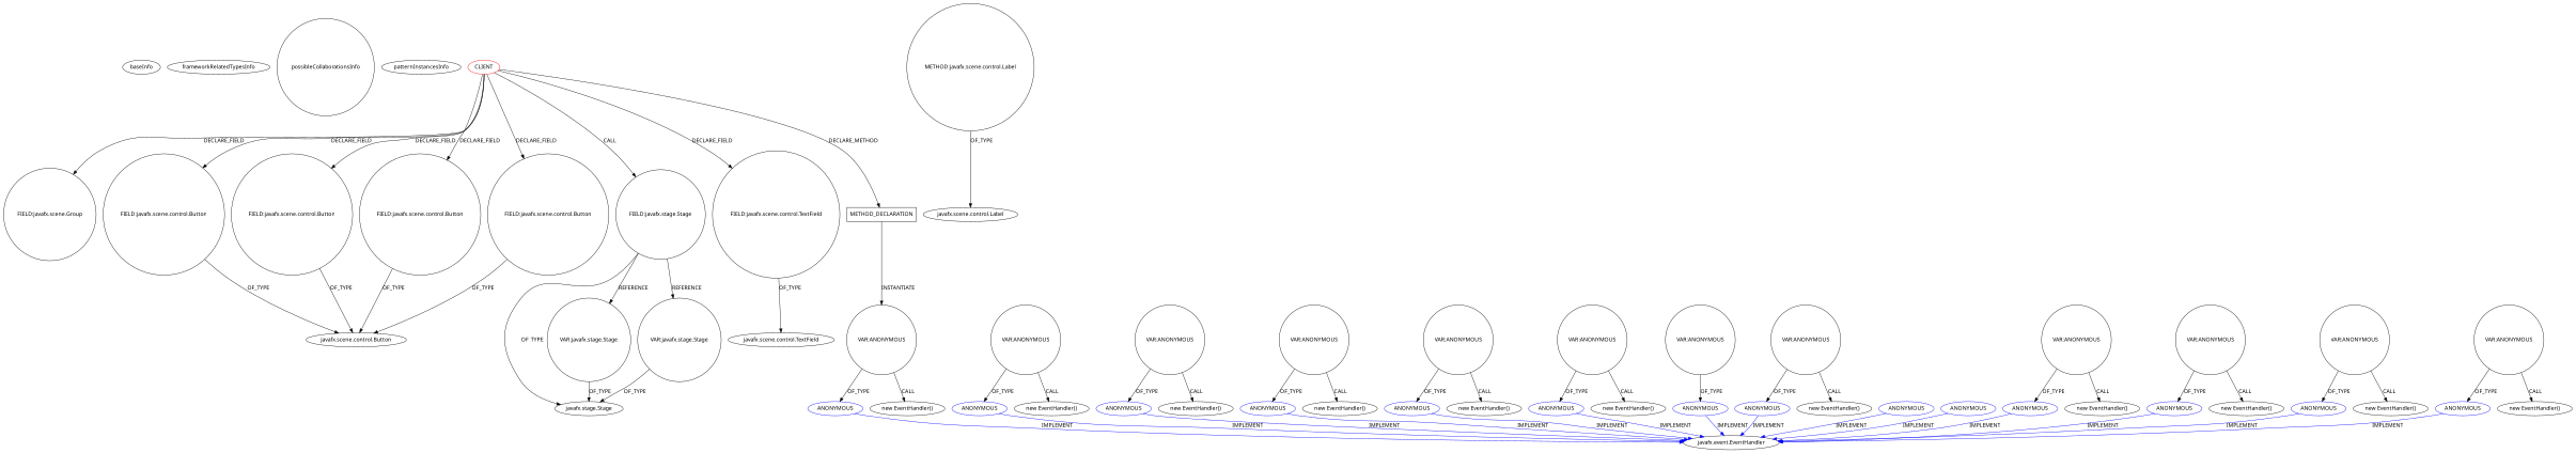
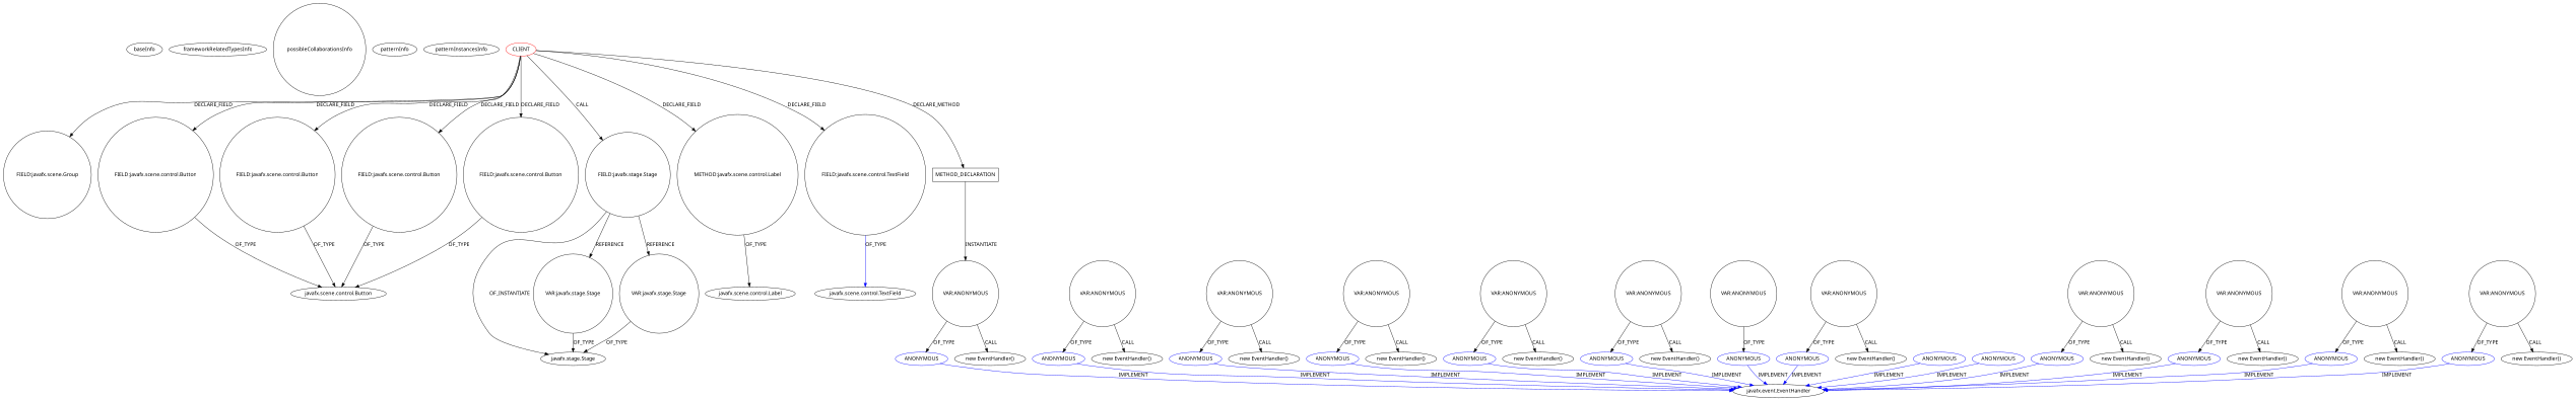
  digraph {
    fontname="Noto Sans"
    node [fontname="Noto Sans" isFrameworkType=false vertexType=VARIABLE_EXPRESION]
    edge [fontname="Noto Sans"]
    baseInfo [category=pattern graphId=1432 isAnonymous=false possibleRelation=false isFrameworkType="" vertexType=""]
    frameworkRelatedTypesInfo [isFrameworkType="" vertexType=""]
    possibleCollaborationsInfo [shape=circle isFrameworkType="" vertexType=""]
+   patternInfo [frequency=2.0 patternRootClient=0 isFrameworkType="" vertexType=""]
    patternInstancesInfo [0="joelburget-miftiwac~/joelburget-miftiwac/miftiwac-master/src/Dynamic_page.java~Dynamic_page~3333" 1="didygo-gce-display~/didygo-gce-display/gce-display-master/src/proto1/DashBoard.java~DashBoard~2407" isFrameworkType="" vertexType=""]
    n6 [label="FIELD:javafx.scene.Group" shape=circle vertexType=FIELD_DECLARATION]
    n7 [color=red label=CLIENT vertexType=ROOT_CLIENT_CLASS_DECLARATION]
    n8 [label="FIELD:javafx.scene.control.Button" shape=circle vertexType=FIELD_DECLARATION]
    n9 [label="FIELD:javafx.scene.control.Button" shape=circle vertexType=FIELD_DECLARATION]
    n10 [label="FIELD:javafx.scene.control.Button" shape=circle vertexType=FIELD_DECLARATION]
    n11 [label="FIELD:javafx.scene.control.Button" shape=circle vertexType=FIELD_DECLARATION]
    n12 [label="FIELD:javafx.stage.Stage" shape=circle vertexType=FIELD_DECLARATION]
    n13 [label="METHOD:javafx.scene.control.Label" shape=circle vertexType=FIELD_DECLARATION]
    n14 [label="FIELD:javafx.scene.control.TextField" shape=circle vertexType=FIELD_DECLARATION]
    n15 [label=METHOD_DECLARATION shape=box vertexType=CLIENT_METHOD_DECLARATION]
    n16 [label="javafx.scene.control.Button" vertexType=FRAMEWORK_CLASS_TYPE]
    n17 [label="javafx.stage.Stage" vertexType=FRAMEWORK_CLASS_TYPE]
    n18 [label="VAR:javafx.stage.Stage" shape=circle]
    n19 [label="VAR:javafx.stage.Stage" shape=circle]
    n20 [label="javafx.scene.control.Label" vertexType=FRAMEWORK_CLASS_TYPE]
    n21 [label="javafx.scene.control.TextField" vertexType=FRAMEWORK_CLASS_TYPE]
    n22 [label="VAR:ANONYMOUS" shape=circle]
    n23 [color=blue label=ANONYMOUS vertexType=REFERENCE_ANONYMOUS_DECLARATION]
    n24 [label="new EventHandler()" vertexType=CONSTRUCTOR_CALL]
    n25 [label="javafx.event.EventHandler" vertexType=FRAMEWORK_INTERFACE_TYPE]
    n26 [color=blue label=ANONYMOUS vertexType=REFERENCE_ANONYMOUS_DECLARATION]
    n27 [color=blue label=ANONYMOUS vertexType=REFERENCE_ANONYMOUS_DECLARATION]
    n28 [color=blue label=ANONYMOUS vertexType=REFERENCE_ANONYMOUS_DECLARATION]
    n29 [color=blue label=ANONYMOUS vertexType=REFERENCE_ANONYMOUS_DECLARATION]
    n30 [color=blue label=ANONYMOUS vertexType=REFERENCE_ANONYMOUS_DECLARATION]
    n31 [color=blue label=ANONYMOUS vertexType=REFERENCE_ANONYMOUS_DECLARATION]
    n32 [color=blue label=ANONYMOUS vertexType=REFERENCE_ANONYMOUS_DECLARATION]
    n33 [color=blue label=ANONYMOUS vertexType=REFERENCE_ANONYMOUS_DECLARATION]
    n34 [color=blue label=ANONYMOUS vertexType=REFERENCE_ANONYMOUS_DECLARATION]
    n35 [color=blue label=ANONYMOUS vertexType=REFERENCE_ANONYMOUS_DECLARATION]
    n36 [color=blue label=ANONYMOUS vertexType=REFERENCE_ANONYMOUS_DECLARATION]
    n37 [color=blue label=ANONYMOUS vertexType=REFERENCE_ANONYMOUS_DECLARATION]
    n38 [color=blue label=ANONYMOUS vertexType=REFERENCE_ANONYMOUS_DECLARATION]
    n39 [label="VAR:ANONYMOUS" shape=circle]
    n40 [label="new EventHandler()" vertexType=CONSTRUCTOR_CALL]
    n41 [label="VAR:ANONYMOUS" shape=circle]
    n42 [label="new EventHandler()" vertexType=CONSTRUCTOR_CALL]
    n43 [label="VAR:ANONYMOUS" shape=circle]
    n44 [label="new EventHandler()" vertexType=CONSTRUCTOR_CALL]
    n45 [label="VAR:ANONYMOUS" shape=circle]
    n46 [label="new EventHandler()" vertexType=CONSTRUCTOR_CALL]
    n47 [label="VAR:ANONYMOUS" shape=circle]
    n48 [label="new EventHandler()" vertexType=CONSTRUCTOR_CALL]
    n49 [label="VAR:ANONYMOUS" shape=circle]
    n50 [label="new EventHandler()" vertexType=CONSTRUCTOR_CALL]
    n51 [label="VAR:ANONYMOUS" shape=circle]
    n52 [label="new EventHandler()" vertexType=CONSTRUCTOR_CALL]
    n53 [label="VAR:ANONYMOUS" shape=circle]
    n54 [label="new EventHandler()" vertexType=CONSTRUCTOR_CALL]
    n55 [label="VAR:ANONYMOUS" shape=circle]
    n56 [label="new EventHandler()" vertexType=CONSTRUCTOR_CALL]
    n57 [label="VAR:ANONYMOUS" shape=circle]
    n58 [label="new EventHandler()" vertexType=CONSTRUCTOR_CALL]
    n59 [label="VAR:ANONYMOUS" shape=circle]
    n7 -> n6 [label=DECLARE_FIELD]
    n7 -> n8 [label=DECLARE_FIELD]
    n7 -> n9 [label=DECLARE_FIELD]
    n7 -> n10 [label=DECLARE_FIELD]
    n7 -> n11 [label=DECLARE_FIELD]
    n7 -> n12 [label=CALL]
+   n7 -> n13 [label=DECLARE_FIELD]
    n7 -> n14 [label=DECLARE_FIELD]
    n7 -> n15 [label=DECLARE_METHOD]
    n8 -> n16 [label=OF_TYPE]
    n9 -> n16 [label=OF_TYPE]
    n10 -> n16 [label=OF_TYPE]
    n11 -> n16 [label=OF_TYPE]
-   n12 -> n17 [label=OF_TYPE]
+   n12 -> n17 [label=OF_INSTANTIATE]
    n12 -> n18 [label=REFERENCE]
    n12 -> n19 [label=REFERENCE]
    n13 -> n20 [label=OF_TYPE]
-   n14 -> n21 [label=OF_TYPE]
+   n14 -> n21 [label=OF_TYPE color=blue]
    n15 -> n22 [label=INSTANTIATE]
    n18 -> n17 [label=OF_TYPE]
    n19 -> n17 [label=OF_TYPE]
    n22 -> n23 [label=OF_TYPE]
    n22 -> n24 [label=CALL]
    n23 -> n25 [color=blue label=IMPLEMENT]
    n26 -> n25 [color=blue label=IMPLEMENT]
    n27 -> n25 [color=blue label=IMPLEMENT]
    n28 -> n25 [color=blue label=IMPLEMENT]
    n29 -> n25 [color=blue label=IMPLEMENT]
    n30 -> n25 [color=blue label=IMPLEMENT]
    n31 -> n25 [color=blue label=IMPLEMENT]
    n32 -> n25 [color=blue label=IMPLEMENT]
    n33 -> n25 [color=blue label=IMPLEMENT]
    n34 -> n25 [color=blue label=IMPLEMENT]
    n35 -> n25 [color=blue label=IMPLEMENT]
    n36 -> n25 [color=blue label=IMPLEMENT]
    n37 -> n25 [color=blue label=IMPLEMENT]
    n38 -> n25 [color=blue label=IMPLEMENT]
    n39 -> n26 [label=OF_TYPE]
    n39 -> n40 [label=CALL]
    n41 -> n29 [label=OF_TYPE]
    n41 -> n42 [label=CALL]
    n43 -> n32 [label=OF_TYPE]
    n43 -> n44 [label=CALL]
    n45 -> n37 [label=OF_TYPE]
    n45 -> n46 [label=CALL]
    n47 -> n28 [label=OF_TYPE]
    n47 -> n48 [label=CALL]
    n49 -> n27 [label=OF_TYPE]
    n49 -> n50 [label=CALL]
    n51 -> n35 [label=OF_TYPE]
    n51 -> n52 [label=CALL]
    n53 -> n36 [label=OF_TYPE]
    n53 -> n54 [label=CALL]
    n55 -> n30 [label=OF_TYPE]
    n55 -> n56 [label=CALL]
    n57 -> n38 [label=OF_TYPE]
    n57 -> n58 [label=CALL]
    n59 -> n31 [label=OF_TYPE]
  }
